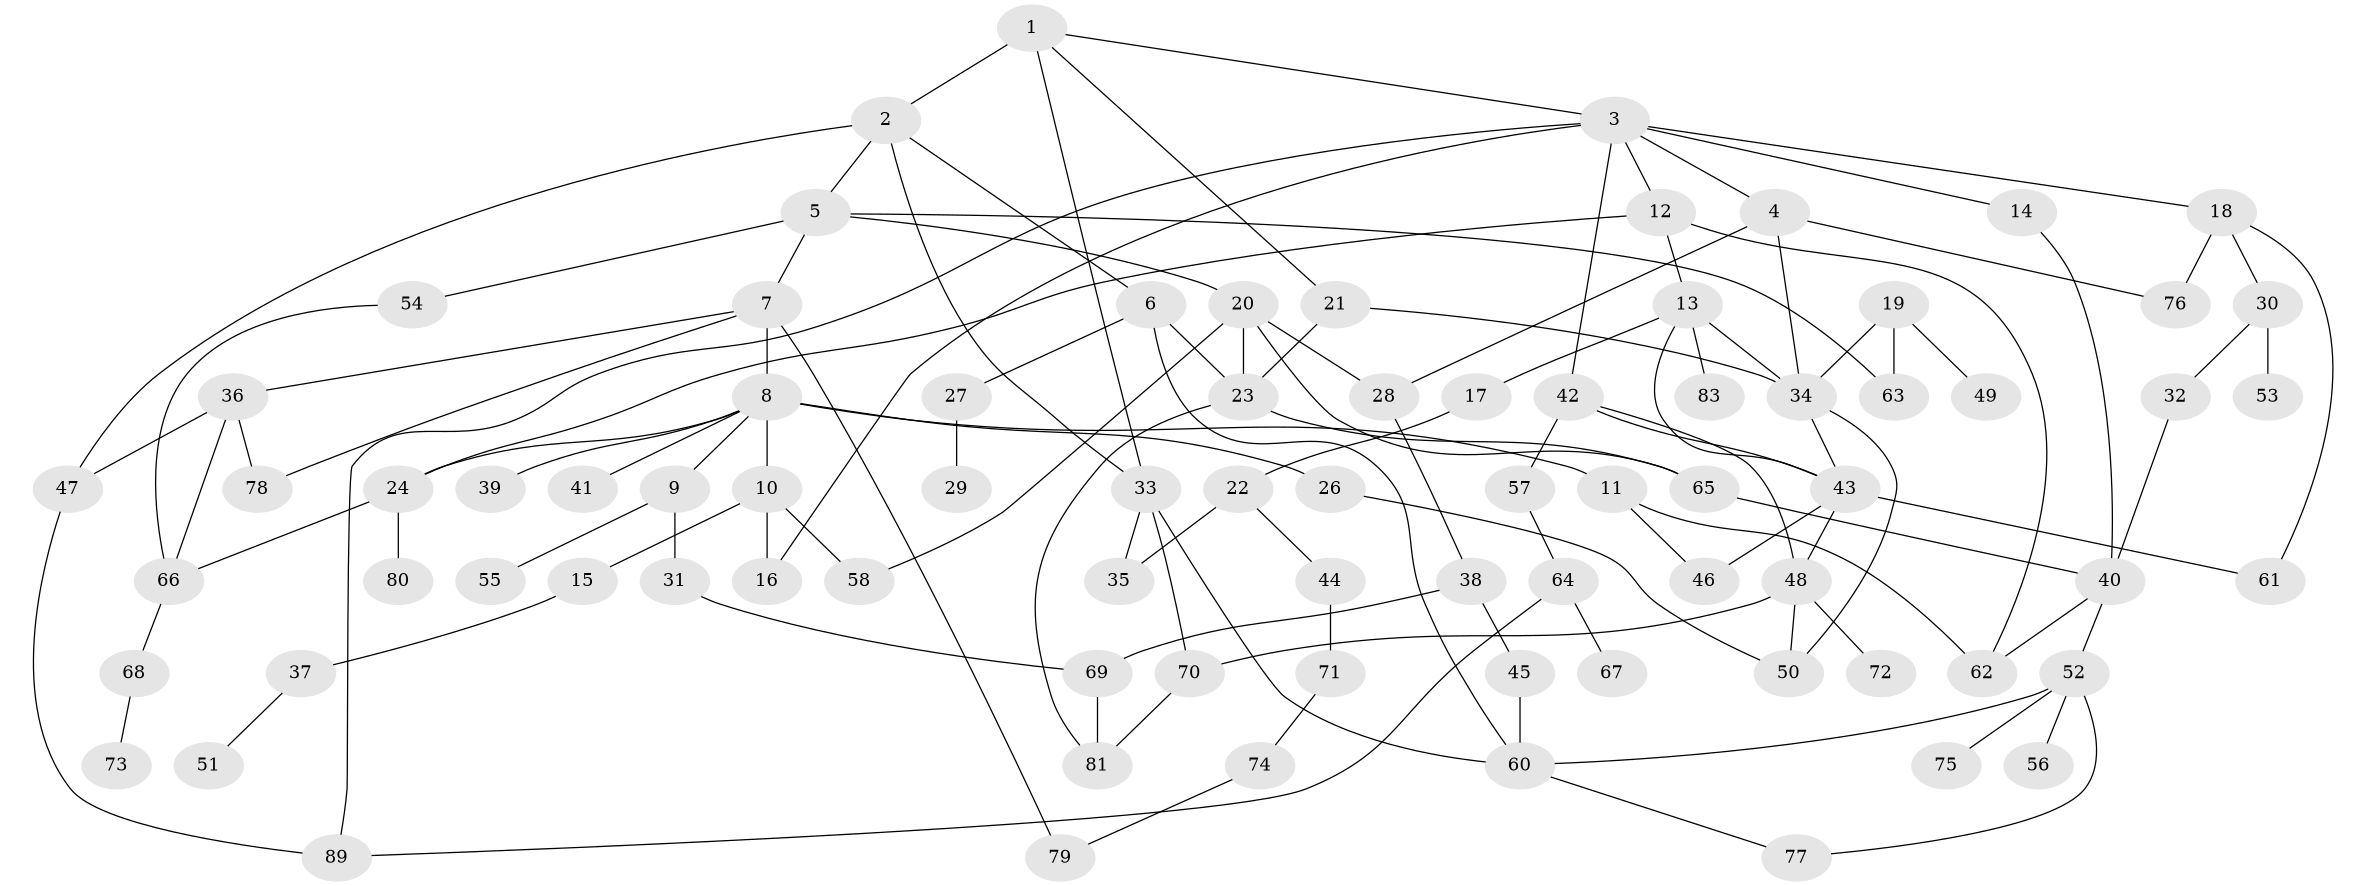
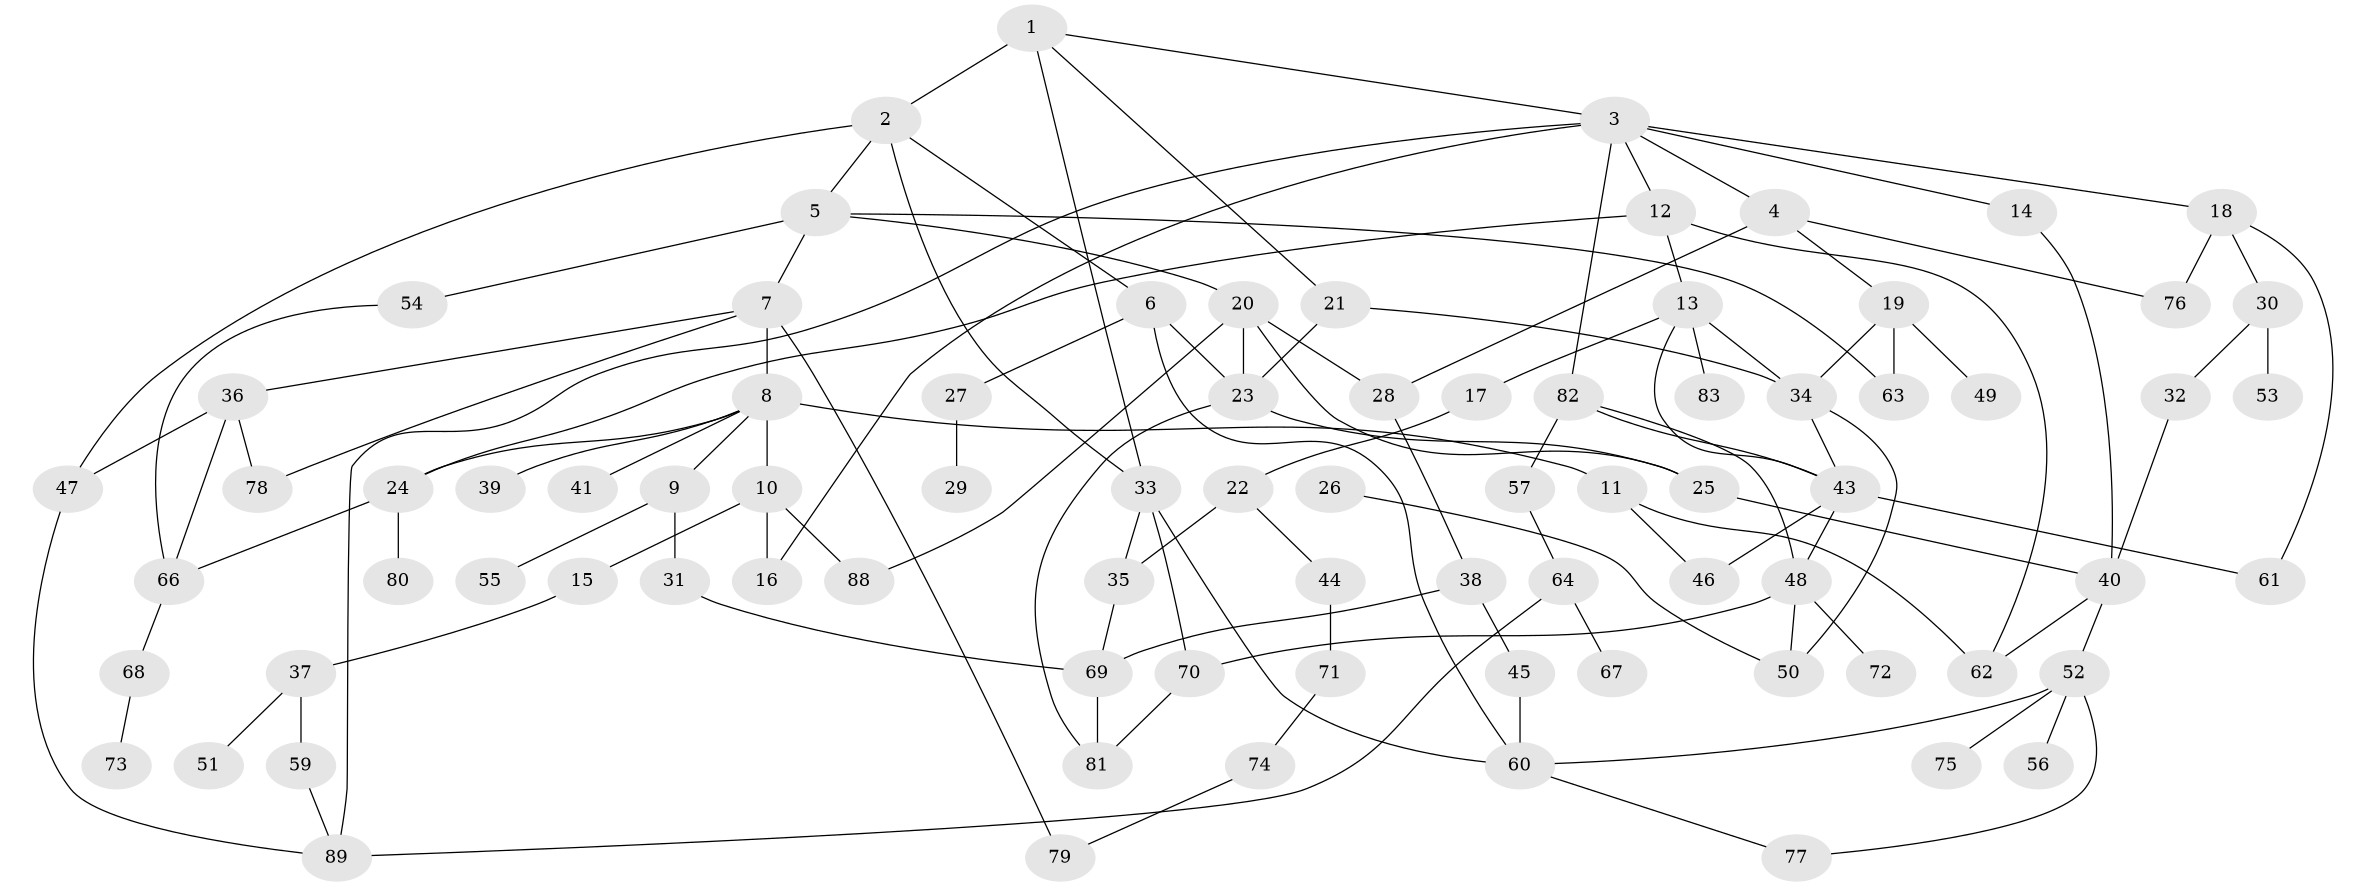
  graph {
    node [color=gray90 style=filled]
    1
    2
    3
    21
    33
    5
    6
    47
    4
    12
    14
    16
    18
-   42
+   42 [label=82]
    n15 [label=89]
    23
    34
    60
    35
    70
    7
    20
    54
    63
    27
    19
    28
    76
    24
    62
    13
    40
    30
    61
    43
    48
    57
    49
    38
    8
    36
    79
    78
-   58
-   25 [label=65]
+   58 [label=88]
+   25
    66
    81
    29
    77
    9
    10
    11
    26
    39
    41
    31
    55
    15
    46
    80
    50
    69
    37
    17
    83
    22
    52
    51
+   59
    44
    32
    53
    71
    68
    45
    75
    56
    72
    64
    74
    67
    73
    1 -- 2
    1 -- 3
    1 -- 21
    1 -- 33
    2 -- 33
    2 -- 5
    2 -- 6
    2 -- 47
    3 -- 4
    3 -- 12
    3 -- 14
    3 -- 16
    3 -- 18
    3 -- 42
    3 -- n15
    21 -- 23
    21 -- 34
    33 -- 60
    33 -- 35
    33 -- 70
    5 -- 7
    5 -- 20
    5 -- 54
    5 -- 63
    6 -- 23
    6 -- 60
    6 -- 27
    47 -- n15
-   4 -- 34
+   4 -- 19
    4 -- 28
    4 -- 76
    12 -- 24
    12 -- 62
    12 -- 13
    14 -- 40
    18 -- 76
    18 -- 30
    18 -- 61
    42 -- 43
    42 -- 48
    42 -- 57
    23 -- 25
    23 -- 81
    34 -- 43
    34 -- 50
    60 -- 77
+   35 -- 69
    70 -- 81
    7 -- 8
    7 -- 36
    7 -- 79
    7 -- 78
    20 -- 23
    20 -- 28
    20 -- 58
    20 -- 25
    54 -- 66
    27 -- 29
    19 -- 34
    19 -- 63
    19 -- 49
    28 -- 38
    24 -- 66
    24 -- 80
    13 -- 34
    13 -- 43
    13 -- 17
    13 -- 83
    40 -- 62
    40 -- 52
    30 -- 32
    30 -- 53
    43 -- 61
    43 -- 48
    43 -- 46
    48 -- 70
    48 -- 50
    48 -- 72
    57 -- 64
    38 -- 69
    38 -- 45
    8 -- 24
    8 -- 9
    8 -- 10
    8 -- 11
-   8 -- 26
    8 -- 39
    8 -- 41
    36 -- 47
    36 -- 78
    36 -- 66
    25 -- 40
    66 -- 68
    9 -- 31
    9 -- 55
    10 -- 16
    10 -- 58
    10 -- 15
    11 -- 62
    11 -- 46
    26 -- 50
    31 -- 69
    15 -- 37
    69 -- 81
    37 -- 51
+   37 -- 59
    17 -- 22
    22 -- 35
    22 -- 44
    52 -- 60
    52 -- 77
    52 -- 75
    52 -- 56
+   59 -- n15
    44 -- 71
    32 -- 40
    71 -- 74
    68 -- 73
    45 -- 60
    64 -- n15
    64 -- 67
    74 -- 79
  }
